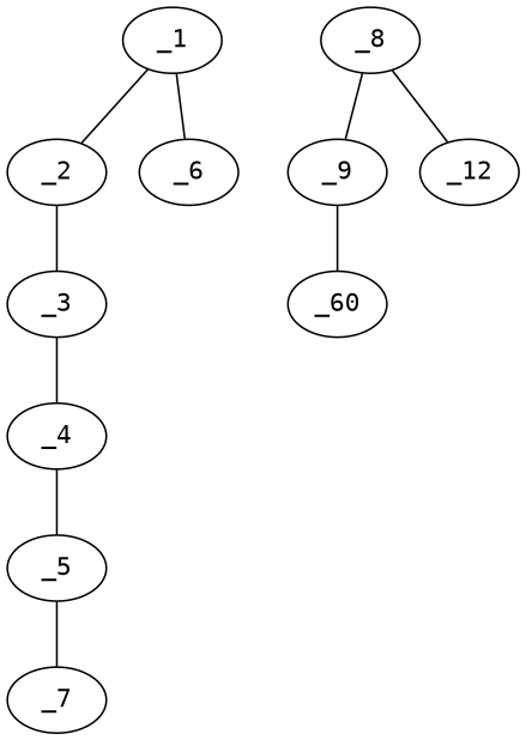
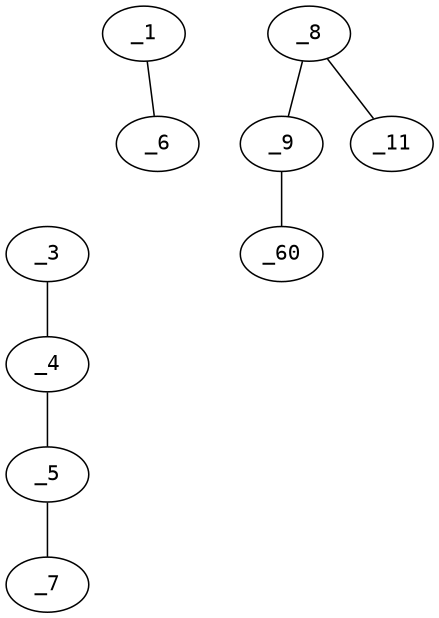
  graph {
    fontname="DejaVu Sans Mono"
    node [charge=0 chem=1 fontname="DejaVu Sans Mono" symbol="C  " x=3.7321 y=-2]
    edge [fontname="DejaVu Sans Mono" valence=1]
    _1 [x=2]
-   _2 [x=2.866 y=-2.5]
    _6 [x=2 y=-1]
    _3
    _4 [y=-1]
    _5 [x=2.866 y=-0.5]
    _7 [chem=16 symbol="Se " x=2.866 y=0.5]
    _8 [chem=4 symbol="N  " y=1]
    _9 [y=2]
-   _11 [x=4.5981 y=0.5 label=_12]
+   _11 [x=4.5981 y=0.5]
    n11 [label=_60 x=4.5981 y=2.5]
-   _1 -- _2
    _1 -- _6 [valence=2]
-   _2 -- _3 [valence=2]
    _3 -- _4
    _4 -- _5 [valence=2]
    _5 -- _7
    _8 -- _9
    _8 -- _11
    _9 -- n11
  }
